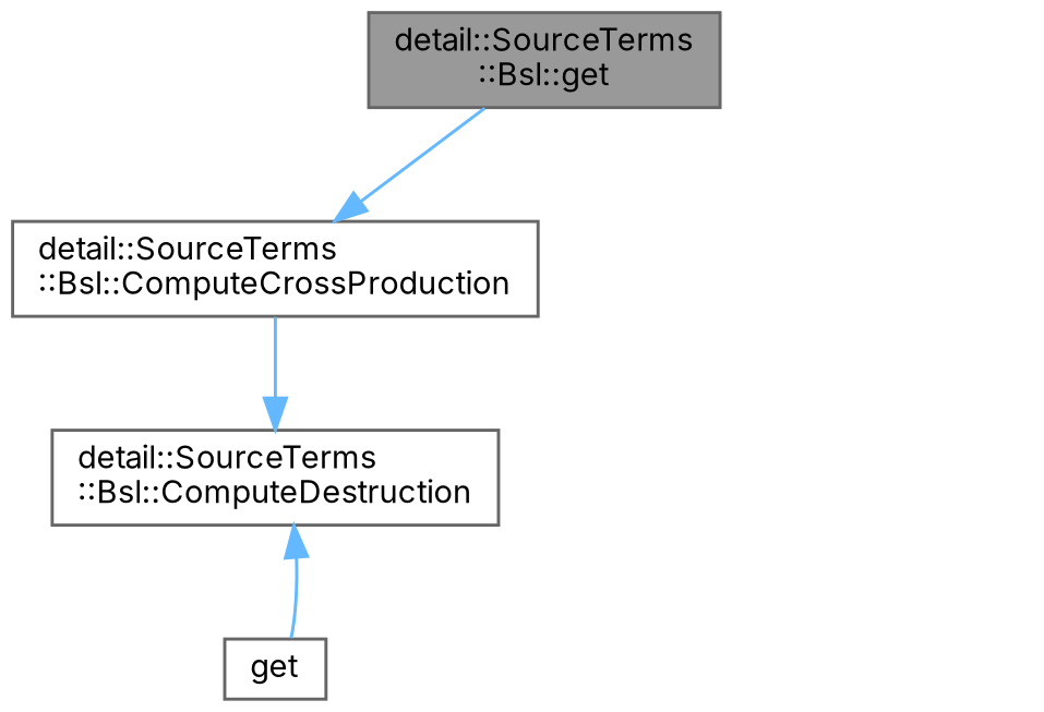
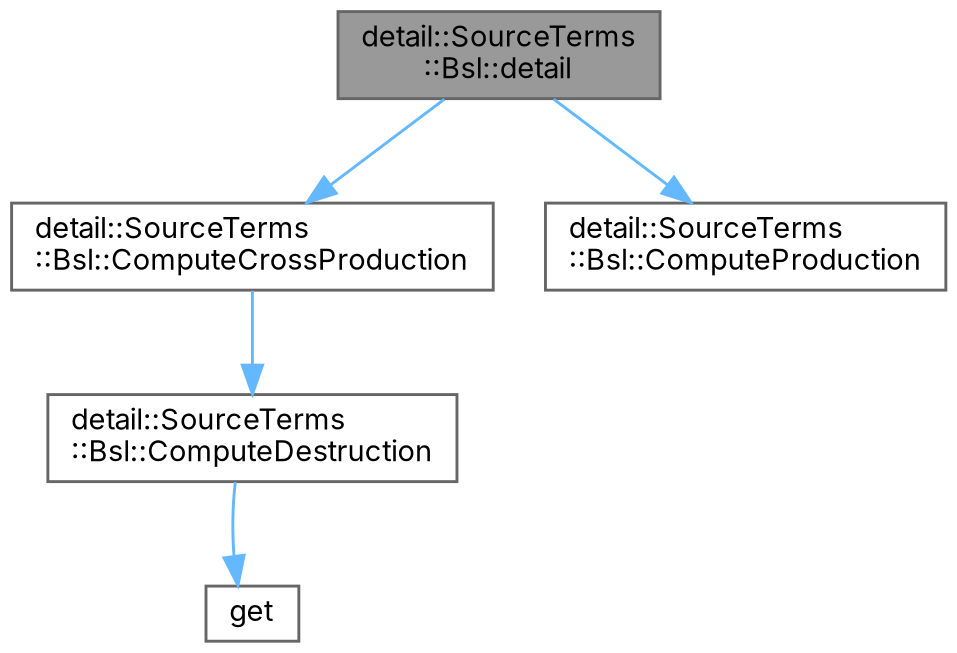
  digraph {
    fontname=Inter
    rankdir=TB
    node [color=grey40 fillcolor=white fontname=Inter fontsize=10 shape=box style=filled]
    edge [color=steelblue1 fontname=Inter fontsize=10 labelfontname=Helvetica labelfontsize=10 style=solid]
-   n1 [color=gray40 fillcolor=grey60 fontcolor=black height=0.2 label="detail::SourceTerms\l::Bsl::get" width=0.4]
+   n1 [color=gray40 fillcolor=grey60 fontcolor=black height=0.2 label="detail::SourceTerms\l::Bsl::detail" width=0.4]
    n2 [height=0.2 label="detail::SourceTerms\l::Bsl::ComputeCrossProduction" width=0.4]
+   n3 [height=0.2 label="detail::SourceTerms\l::Bsl::ComputeProduction" width=0.4]
    n4 [height=0.2 label="detail::SourceTerms\l::Bsl::ComputeDestruction" width=0.4]
    n5 [height=0.2 label=get width=0.4]
    n1 -> n2
+   n1 -> n3
    n2 -> n4
-   n5 -> n4
+   n4 -> n5
  }
